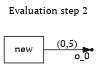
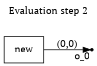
  digraph {
    label="Evaluation step 2"
    labeljust=c
    labelloc=top
    rankdir=LR
    fontname="PT Serif"
    node [fontname="PT Serif"]
    12 [shape=point xlabel=o_0]
    n2 [label=new shape=box]
    subgraph sub_1 {
      rank=same
    }
    subgraph sub_2 {
      rank=same
      12
    }
-   n2 -> 12 [label="(0,5)" fontname="PT Serif"]
+   n2 -> 12 [label="(0,0)" fontname="PT Serif"]
  }
